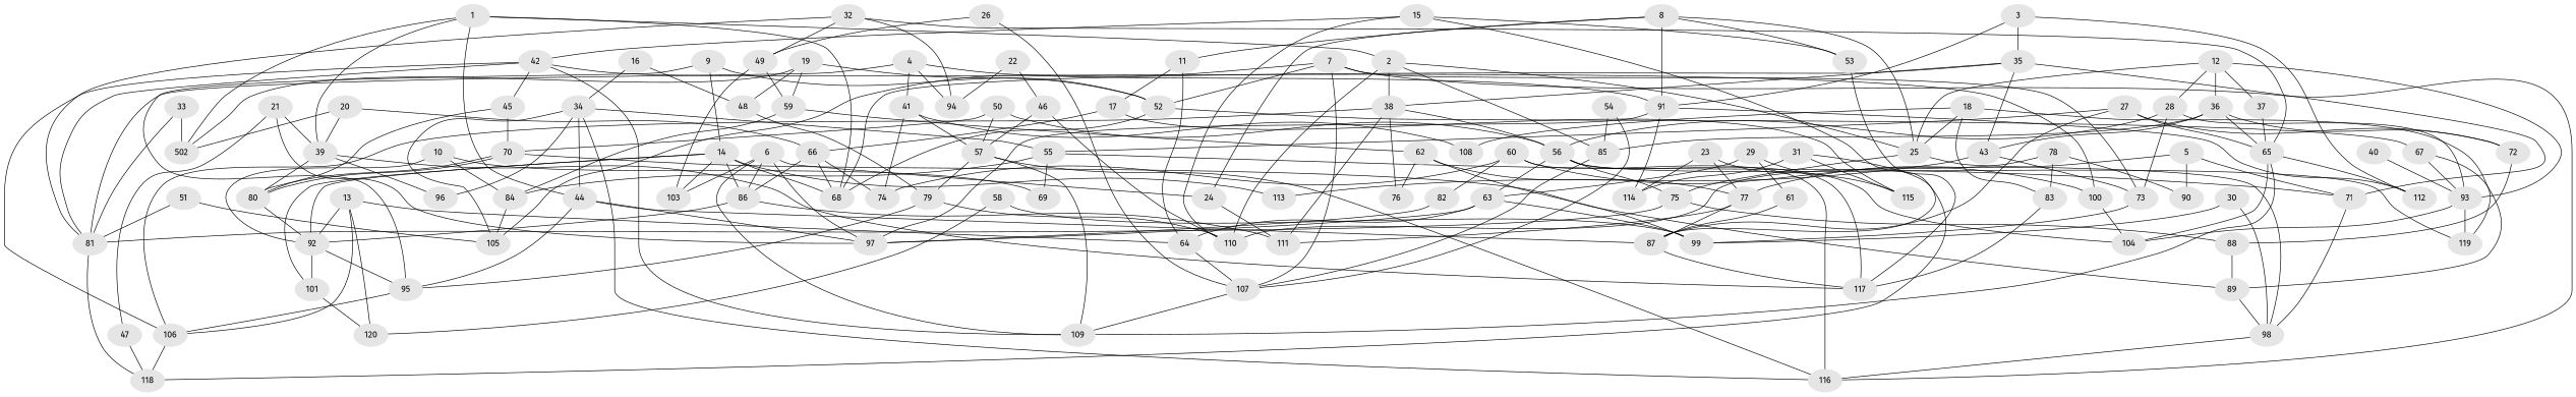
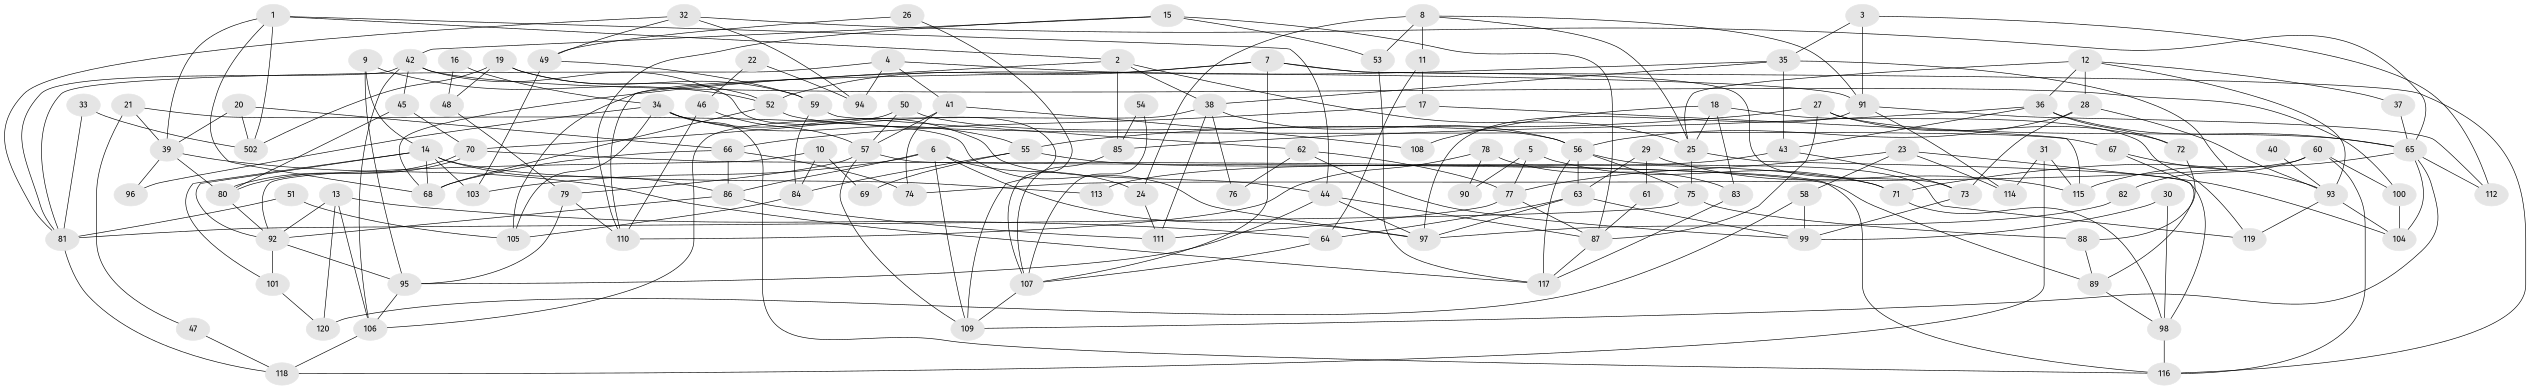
  graph {
    fontname="Fira Sans"
    node [color=gray90 fontname="Fira Sans" style=filled]
    edge [fontname="Fira Sans"]
    1
    2
    39
    44
    68
    n6 [label=502]
    25
    38
    85
    110
    96
    80
    117
    97
    95
    87
    75
    98
    106
    111
    56
    76
    107
    3
    35
    91
    112
    31
    115
    114
    118
    71
    43
    4
    41
    81
    94
    57
    108
    74
    5
    77
    90
    6
    24
    86
    103
    109
    92
    7
    52
    73
    105
    116
    67
    99
    8
    11
    53
    17
    64
    9
    14
    101
    113
    10
    69
    84
    66
    12
    28
    36
    37
    93
    65
    72
    119
    104
    13
    120
    15
    42
    45
    100
    16
    34
    48
    55
    79
    18
    83
    19
    59
    62
    20
    21
    47
    22
    46
    23
    58
    88
    26
    49
    27
    63
    29
    61
    30
    32
    33
    40
    60
    82
    70
    89
    50
    51
    54
    78
    1 -- 2
    1 -- 39
    1 -- 44
    1 -- 68
    1 -- n6
    2 -- 25
    2 -- 38
    2 -- 85
    2 -- 110
    39 -- 96
    39 -- 80
    39 -- 117
    44 -- 97
    44 -- 95
    44 -- 87
    25 -- 75
    25 -- 98
    38 -- 106
    38 -- 111
    38 -- 56
    38 -- 76
    85 -- 107
    80 -- 92
    95 -- 106
    87 -- 117
    75 -- 81
    75 -- 88
    98 -- 116
    106 -- 118
    56 -- 117
    56 -- 75
    56 -- 119
    56 -- 63
    107 -- 109
    3 -- 35
    3 -- 91
    3 -- 112
    35 -- 68
    35 -- 38
    35 -- 71
    35 -- 43
    91 -- 97
    91 -- 112
    91 -- 114
    31 -- 115
    31 -- 114
    31 -- 118
    71 -- 98
    43 -- 73
    43 -- 113
    4 -- 91
    4 -- 41
    4 -- 81
    4 -- 94
    41 -- 57
    41 -- 108
    41 -- 74
    81 -- 118
    57 -- 109
    57 -- 116
    57 -- 79
    5 -- 71
    5 -- 77
    5 -- 90
    77 -- 87
    77 -- 111
    6 -- 97
    6 -- 24
    6 -- 86
    6 -- 103
    6 -- 109
    24 -- 111
    86 -- 111
    86 -- 92
    92 -- 95
    92 -- 101
    7 -- 107
    7 -- 52
    7 -- 73
    7 -- 105
    7 -- 116
    52 -- 68
    52 -- 67
    73 -- 99
    67 -- 93
    67 -- 89
    8 -- 25
    8 -- 91
    8 -- 24
    8 -- 11
    8 -- 53
    11 -- 17
    11 -- 64
    53 -- 117
    17 -- 115
    17 -- 66
    64 -- 107
    9 -- 95
    9 -- 52
    9 -- 14
    14 -- 68
    14 -- 86
    14 -- 103
    14 -- 92
    14 -- 101
    14 -- 113
    101 -- 120
    10 -- 92
    10 -- 69
    10 -- 84
    84 -- 105
    66 -- 68
    66 -- 74
    66 -- 86
    12 -- 25
    12 -- 28
    12 -- 36
    12 -- 37
    12 -- 93
    28 -- 56
    28 -- 73
    28 -- 93
    36 -- 85
    36 -- 43
    36 -- 65
    36 -- 72
    37 -- 65
    93 -- 119
    93 -- 104
    65 -- 112
+   65 -- 115
    65 -- 109
    65 -- 104
    72 -- 88
    13 -- 106
    13 -- 92
    13 -- 64
    13 -- 120
    15 -- 110
    15 -- 87
    15 -- 53
    15 -- 42
    42 -- 106
    42 -- 81
    42 -- 109
    42 -- 45
    42 -- 100
    45 -- 80
    45 -- 70
    100 -- 104
    16 -- 34
    16 -- 48
    34 -- 44
    34 -- 96
    34 -- 105
    34 -- 116
    34 -- 55
    48 -- 79
    55 -- 71
    55 -- 69
    55 -- 84
    79 -- 110
    79 -- 95
    18 -- 25
    18 -- 108
    18 -- 119
    18 -- 83
    83 -- 117
    19 -- n6
    19 -- 52
    19 -- 48
    19 -- 59
    59 -- 84
    59 -- 62
    62 -- 76
    62 -- 77
    62 -- 99
    20 -- 39
    20 -- n6
    20 -- 66
    21 -- 39
    21 -- 97
    21 -- 47
    47 -- 118
    22 -- 94
    22 -- 46
    46 -- 110
    46 -- 57
    23 -- 114
    23 -- 77
    23 -- 104
+   23 -- 58
    58 -- 99
    58 -- 120
    88 -- 89
    26 -- 107
    26 -- 49
    49 -- 103
    49 -- 59
    27 -- 87
    27 -- 65
    27 -- 72
    27 -- 55
    63 -- 97
    63 -- 99
    63 -- 64
    29 -- 115
    29 -- 63
    29 -- 61
    61 -- 87
    30 -- 98
    30 -- 99
    32 -- 81
    32 -- 94
    32 -- 65
    32 -- 49
    33 -- n6
    33 -- 81
    40 -- 93
    60 -- 74
    60 -- 116
    60 -- 100
    60 -- 82
    82 -- 97
    70 -- 80
    70 -- 80
    70 -- 89
    89 -- 98
    50 -- 56
    50 -- 57
    50 -- 70
    51 -- 81
    51 -- 105
    54 -- 85
    54 -- 107
    78 -- 110
    78 -- 90
    78 -- 83
  }
